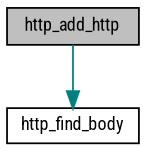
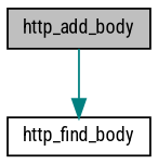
  digraph {
    rankdir=TB
    fontname="Roboto Condensed"
    node [color=black fontname="Roboto Condensed" fontsize=10 shape=record style=filled]
-   n1 [fillcolor=grey75 fontcolor=black height=0.2 label=http_add_http width=0.4]
+   n1 [fillcolor=grey75 fontcolor=black height=0.2 label=http_add_body width=0.4]
    n2 [fillcolor=white height=0.2 label=http_find_body width=0.4]
    n1 -> n2 [color=teal fontname="Roboto Condensed" fontsize=10 labelfontname=Helvetica labelfontsize=10 style=solid]
  }
